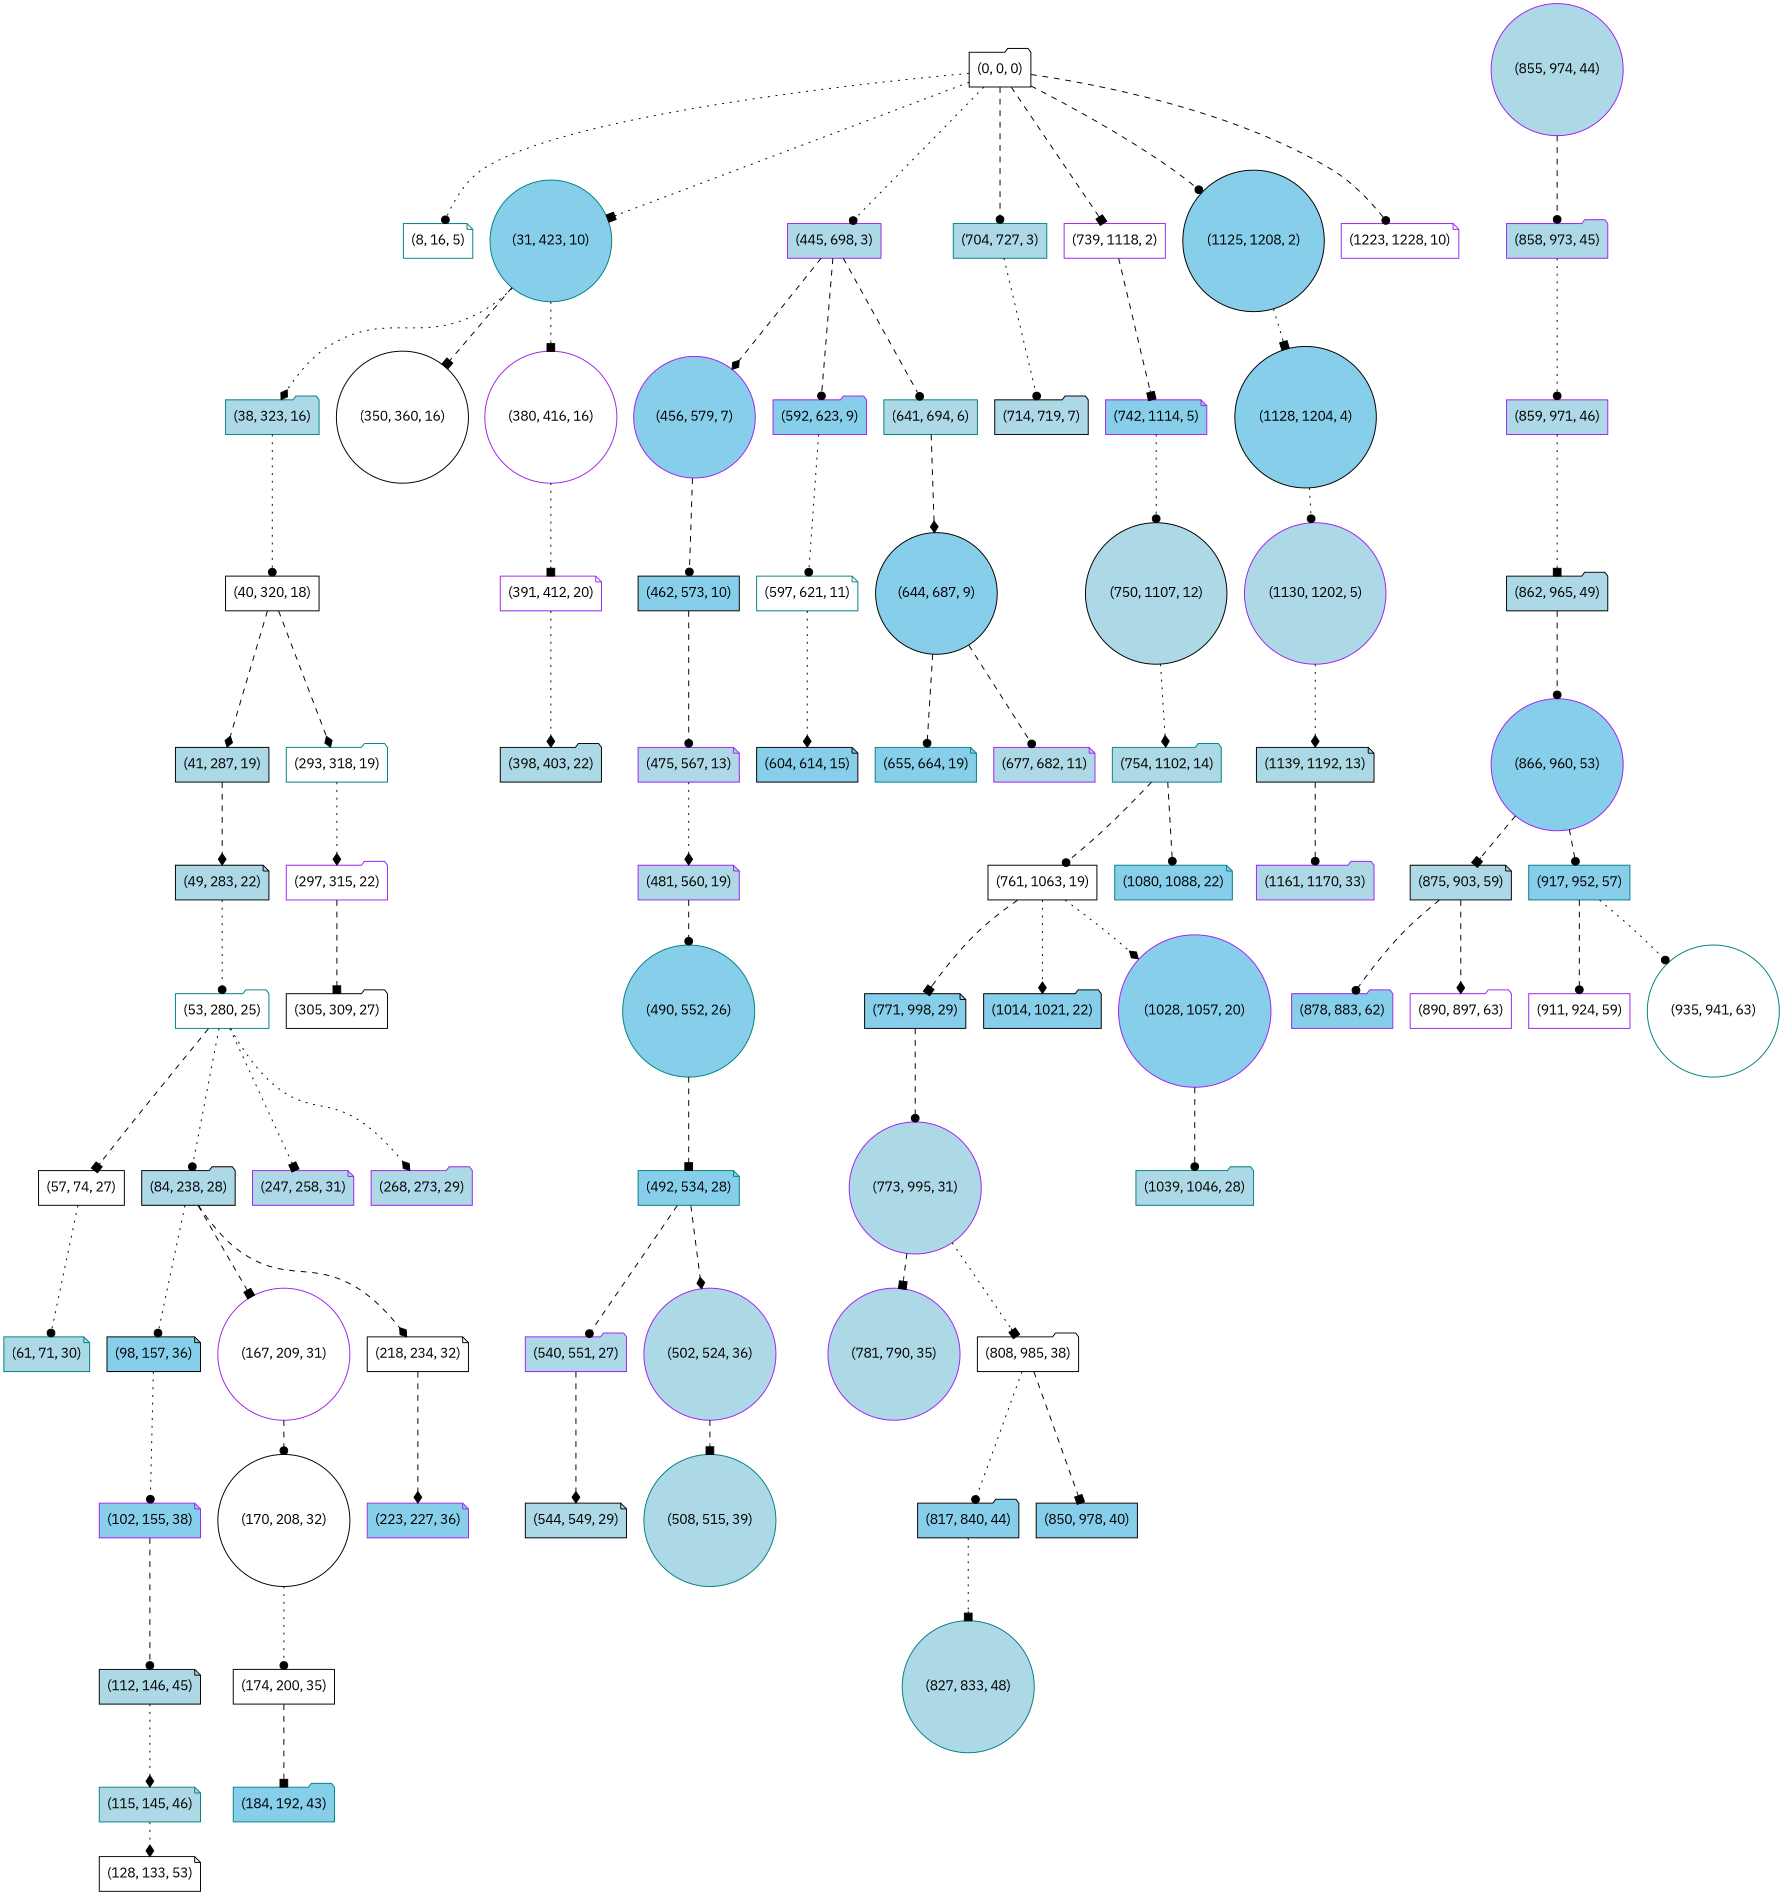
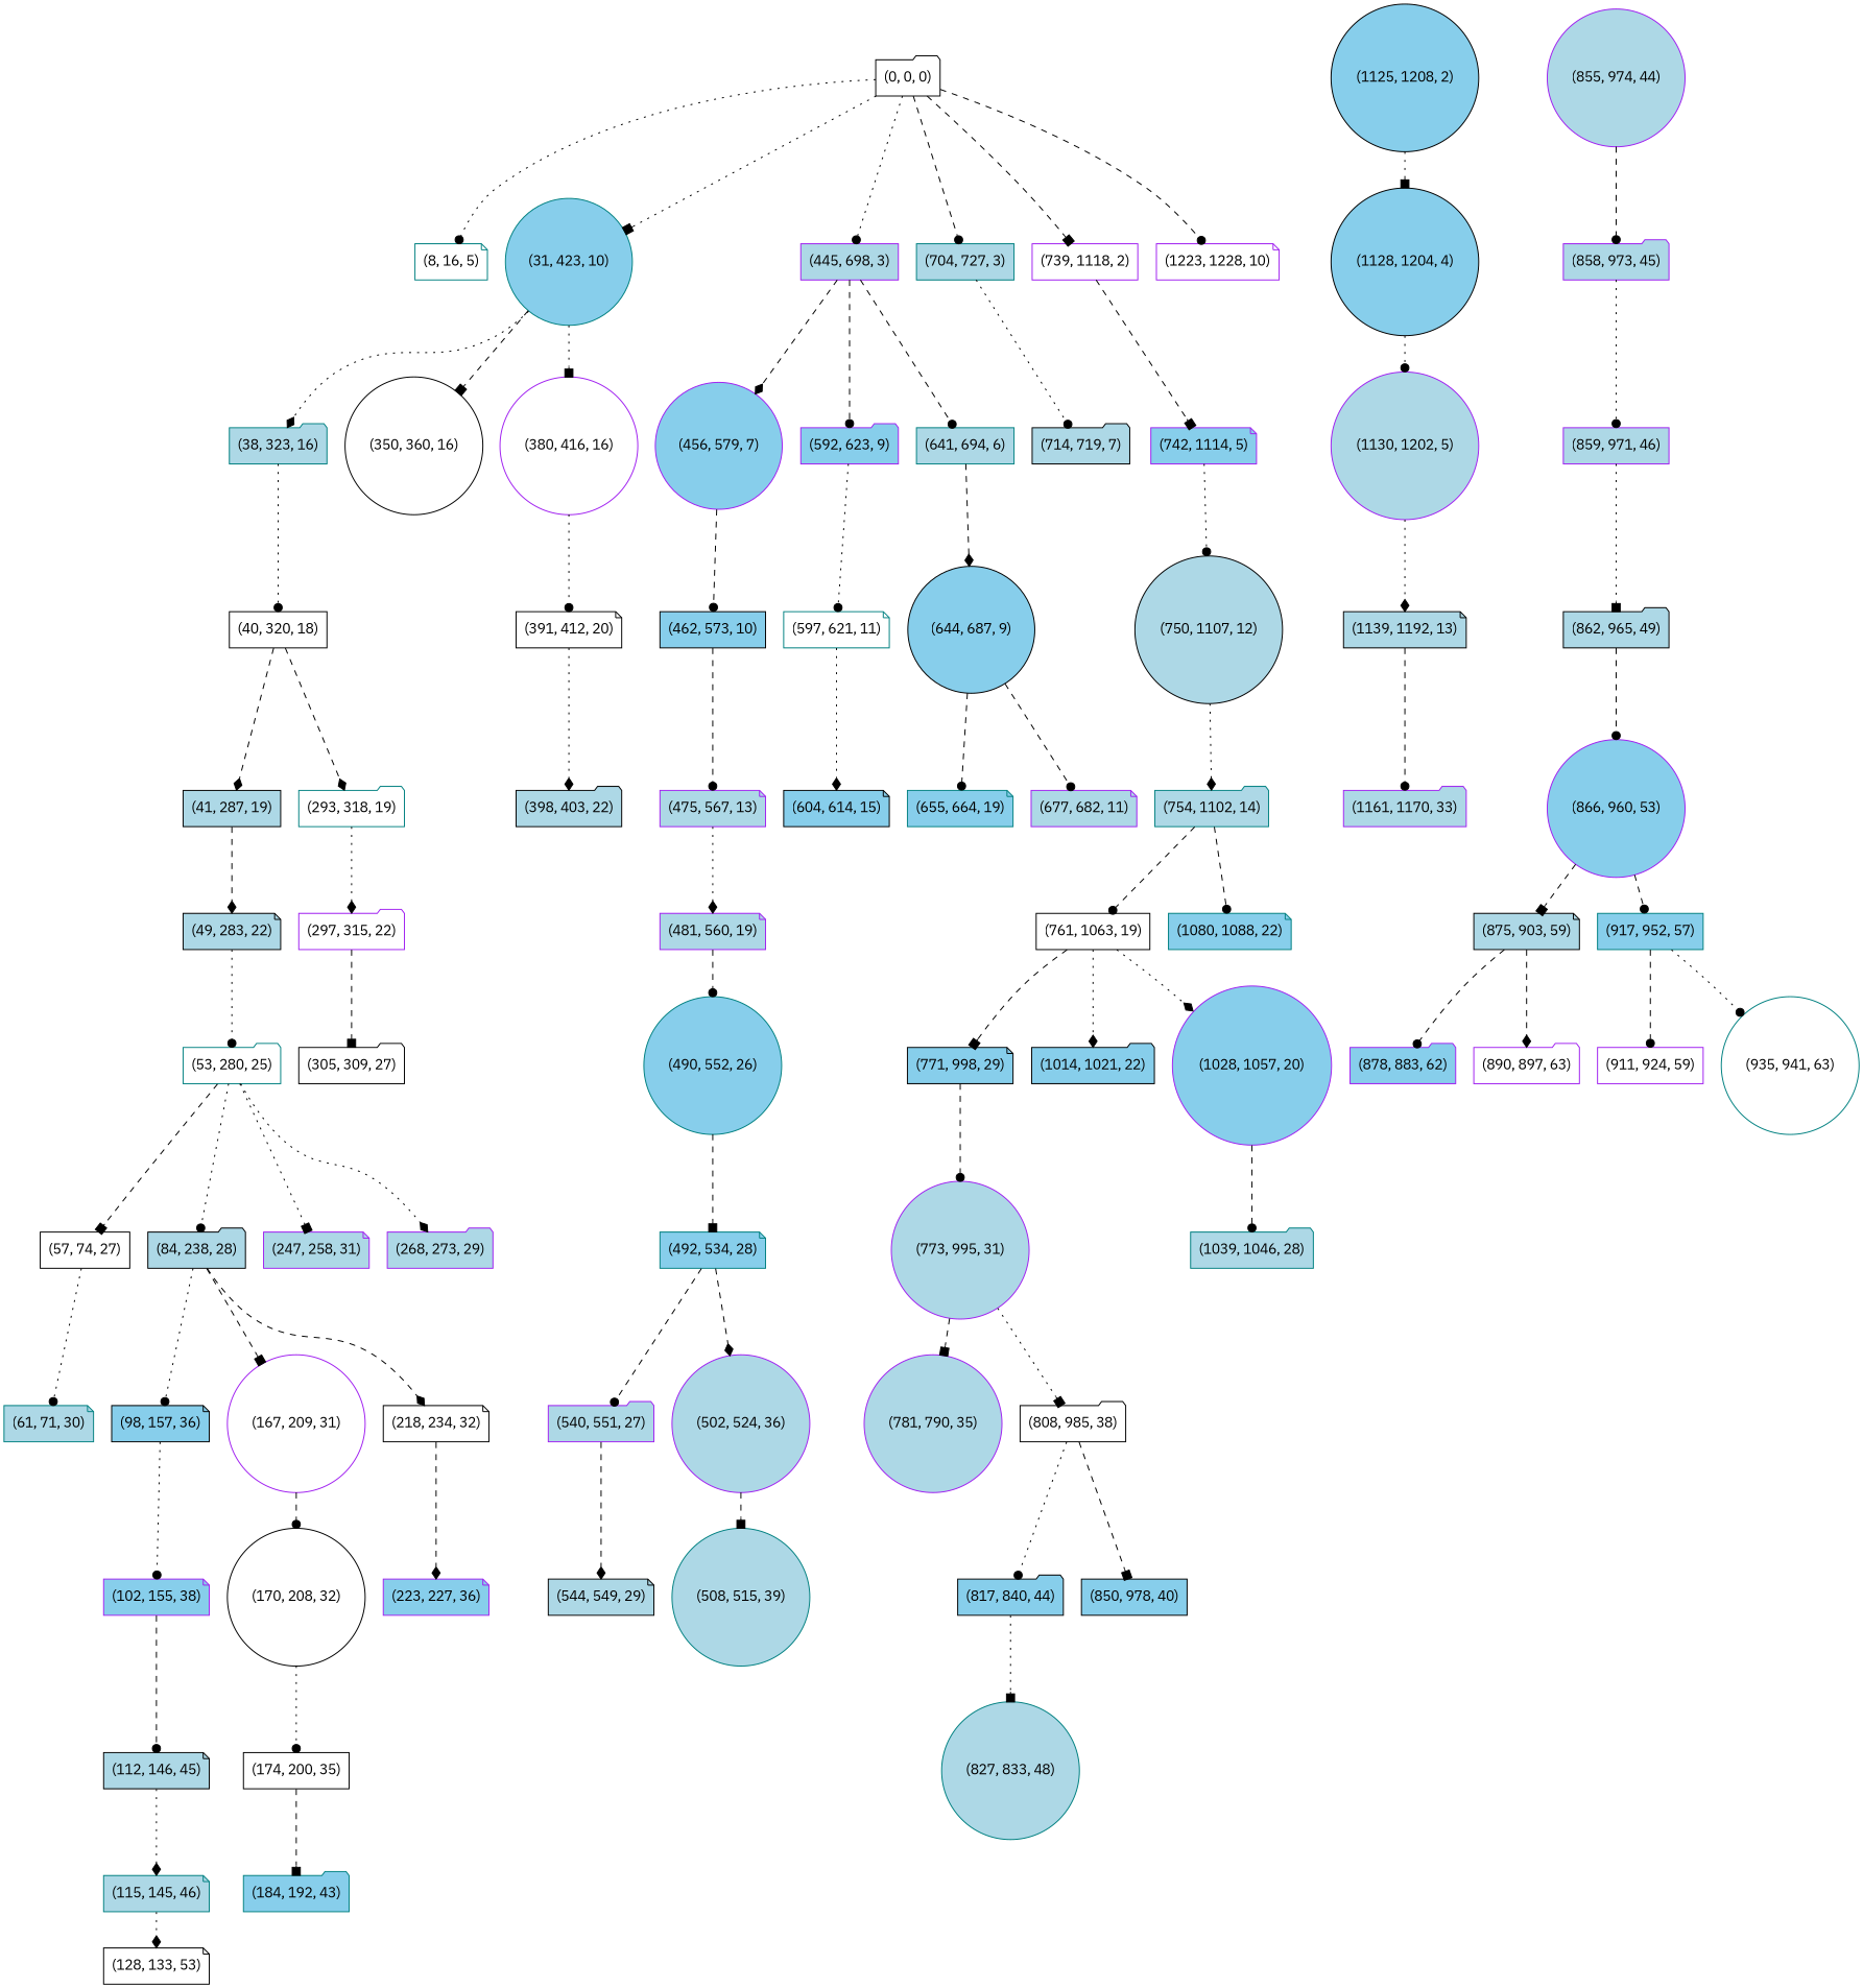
  digraph {
    fontname="IBM Plex Sans"
    node [color=black fillcolor=lightblue fontname="IBM Plex Sans" shape=note style=filled]
    edge [arrowhead=dot fontname="IBM Plex Sans" style=dashed]
    "(0, 0, 0)" [fillcolor=white shape=folder]
    "(8, 16, 5)" [color=teal fillcolor=white]
    "(31, 423, 10)" [color=teal fillcolor=skyblue shape=circle]
    "(445, 698, 3)" [color=purple shape=box]
    "(704, 727, 3)" [color=teal shape=box]
    "(739, 1118, 2)" [color=purple fillcolor=white shape=box]
    "(1125, 1208, 2)" [fillcolor=skyblue shape=circle]
    "(1223, 1228, 10)" [color=purple fillcolor=white]
    "(38, 323, 16)" [color=teal shape=folder]
    "(350, 360, 16)" [fillcolor=white shape=circle]
    "(380, 416, 16)" [color=purple fillcolor=white shape=circle]
    "(456, 579, 7)" [color=purple fillcolor=skyblue shape=circle]
    "(592, 623, 9)" [color=purple fillcolor=skyblue shape=folder]
    "(641, 694, 6)" [color=teal shape=box]
    "(714, 719, 7)" [shape=folder]
    "(742, 1114, 5)" [color=purple fillcolor=skyblue]
    "(1128, 1204, 4)" [fillcolor=skyblue shape=circle]
    "(40, 320, 18)" [fillcolor=white shape=box]
-   "(391, 412, 20)" [color=purple fillcolor=white]
+   "(391, 412, 20)" [fillcolor=white]
    "(41, 287, 19)" [shape=box]
    "(293, 318, 19)" [color=teal fillcolor=white shape=folder]
    "(49, 283, 22)"
    "(297, 315, 22)" [color=purple fillcolor=white shape=folder]
    "(53, 280, 25)" [color=teal fillcolor=white shape=folder]
    "(57, 74, 27)" [fillcolor=white shape=box]
    "(84, 238, 28)" [shape=folder]
    "(247, 258, 31)" [color=purple]
    "(268, 273, 29)" [color=purple shape=folder]
    "(61, 71, 30)" [color=teal]
    "(98, 157, 36)" [fillcolor=skyblue]
    "(167, 209, 31)" [color=purple fillcolor=white shape=circle]
    "(218, 234, 32)" [fillcolor=white]
    "(102, 155, 38)" [color=purple fillcolor=skyblue]
    "(170, 208, 32)" [fillcolor=white shape=circle]
    "(223, 227, 36)" [color=purple fillcolor=skyblue]
    "(112, 146, 45)"
    "(115, 145, 46)" [color=teal]
    "(128, 133, 53)" [fillcolor=white]
    "(174, 200, 35)" [fillcolor=white shape=box]
    "(184, 192, 43)" [color=teal fillcolor=skyblue shape=folder]
    "(305, 309, 27)" [fillcolor=white shape=folder]
    "(398, 403, 22)" [shape=folder]
    "(462, 573, 10)" [fillcolor=skyblue shape=box]
    "(597, 621, 11)" [color=teal fillcolor=white]
    "(644, 687, 9)" [fillcolor=skyblue shape=circle]
    "(475, 567, 13)" [color=purple]
    "(481, 560, 19)" [color=purple]
    "(490, 552, 26)" [color=teal fillcolor=skyblue shape=circle]
    "(492, 534, 28)" [color=teal fillcolor=skyblue]
    "(540, 551, 27)" [color=purple shape=folder]
    "(502, 524, 36)" [color=purple shape=circle]
    "(544, 549, 29)"
    "(508, 515, 39)" [color=teal shape=circle]
    "(604, 614, 15)" [fillcolor=skyblue]
    "(655, 664, 19)" [color=teal fillcolor=skyblue]
    "(677, 682, 11)" [color=purple]
    "(750, 1107, 12)" [shape=circle]
    "(754, 1102, 14)" [color=teal shape=folder]
    "(761, 1063, 19)" [fillcolor=white shape=box]
    "(1080, 1088, 22)" [color=teal fillcolor=skyblue]
    "(771, 998, 29)" [fillcolor=skyblue]
    "(1014, 1021, 22)" [fillcolor=skyblue shape=folder]
    "(1028, 1057, 20)" [color=purple fillcolor=skyblue shape=circle]
    "(773, 995, 31)" [color=purple shape=circle]
    "(1039, 1046, 28)" [color=teal shape=folder]
    "(781, 790, 35)" [color=purple shape=circle]
    "(808, 985, 38)" [fillcolor=white shape=folder]
    "(817, 840, 44)" [fillcolor=skyblue shape=folder]
    "(850, 978, 40)" [fillcolor=skyblue shape=box]
    "(827, 833, 48)" [color=teal shape=circle]
    "(855, 974, 44)" [color=purple shape=circle]
    "(858, 973, 45)" [color=purple shape=folder]
    "(859, 971, 46)" [color=purple shape=box]
    "(862, 965, 49)" [shape=folder]
    "(866, 960, 53)" [color=purple fillcolor=skyblue shape=circle]
    "(875, 903, 59)"
    "(917, 952, 57)" [color=teal fillcolor=skyblue shape=box]
    "(878, 883, 62)" [color=purple fillcolor=skyblue shape=folder]
    "(890, 897, 63)" [color=purple fillcolor=white shape=folder]
    n80 [color=purple fillcolor=white label="(911, 924, 59)" shape=box]
    "(935, 941, 63)" [color=teal fillcolor=white shape=circle]
    "(1130, 1202, 5)" [color=purple shape=circle]
    "(1139, 1192, 13)"
    "(1161, 1170, 33)" [color=purple shape=folder]
    "(0, 0, 0)" -> "(8, 16, 5)" [style=dotted]
    "(0, 0, 0)" -> "(31, 423, 10)" [arrowhead=box style=dotted]
    "(0, 0, 0)" -> "(445, 698, 3)" [style=dotted]
    "(0, 0, 0)" -> "(704, 727, 3)"
    "(0, 0, 0)" -> "(739, 1118, 2)" [arrowhead=box]
-   "(0, 0, 0)" -> "(1125, 1208, 2)"
    "(0, 0, 0)" -> "(1223, 1228, 10)"
    "(31, 423, 10)" -> "(38, 323, 16)" [arrowhead=diamond style=dotted]
    "(31, 423, 10)" -> "(350, 360, 16)" [arrowhead=box]
    "(31, 423, 10)" -> "(380, 416, 16)" [arrowhead=box style=dotted]
    "(445, 698, 3)" -> "(456, 579, 7)" [arrowhead=diamond]
    "(445, 698, 3)" -> "(592, 623, 9)"
    "(445, 698, 3)" -> "(641, 694, 6)"
    "(704, 727, 3)" -> "(714, 719, 7)" [style=dotted]
    "(739, 1118, 2)" -> "(742, 1114, 5)" [arrowhead=box]
    "(1125, 1208, 2)" -> "(1128, 1204, 4)" [arrowhead=box style=dotted]
    "(38, 323, 16)" -> "(40, 320, 18)" [style=dotted]
-   "(380, 416, 16)" -> "(391, 412, 20)" [arrowhead=box style=dotted]
+   "(380, 416, 16)" -> "(391, 412, 20)" [style=dotted]
    "(456, 579, 7)" -> "(462, 573, 10)"
    "(592, 623, 9)" -> "(597, 621, 11)" [style=dotted]
    "(641, 694, 6)" -> "(644, 687, 9)" [arrowhead=diamond]
    "(742, 1114, 5)" -> "(750, 1107, 12)" [style=dotted]
    "(1128, 1204, 4)" -> "(1130, 1202, 5)" [style=dotted]
    "(40, 320, 18)" -> "(41, 287, 19)" [arrowhead=diamond]
    "(40, 320, 18)" -> "(293, 318, 19)" [arrowhead=diamond]
    "(391, 412, 20)" -> "(398, 403, 22)" [arrowhead=diamond style=dotted]
    "(41, 287, 19)" -> "(49, 283, 22)" [arrowhead=diamond]
    "(293, 318, 19)" -> "(297, 315, 22)" [arrowhead=diamond style=dotted]
    "(49, 283, 22)" -> "(53, 280, 25)" [style=dotted]
    "(297, 315, 22)" -> "(305, 309, 27)" [arrowhead=box]
    "(53, 280, 25)" -> "(57, 74, 27)" [arrowhead=box]
    "(53, 280, 25)" -> "(84, 238, 28)" [style=dotted]
    "(53, 280, 25)" -> "(247, 258, 31)" [arrowhead=box style=dotted]
    "(53, 280, 25)" -> "(268, 273, 29)" [arrowhead=diamond style=dotted]
    "(57, 74, 27)" -> "(61, 71, 30)" [style=dotted]
    "(84, 238, 28)" -> "(98, 157, 36)" [style=dotted]
    "(84, 238, 28)" -> "(167, 209, 31)" [arrowhead=box]
    "(84, 238, 28)" -> "(218, 234, 32)" [arrowhead=diamond]
    "(98, 157, 36)" -> "(102, 155, 38)" [style=dotted]
    "(167, 209, 31)" -> "(170, 208, 32)"
    "(218, 234, 32)" -> "(223, 227, 36)" [arrowhead=diamond]
    "(102, 155, 38)" -> "(112, 146, 45)"
    "(170, 208, 32)" -> "(174, 200, 35)" [style=dotted]
    "(112, 146, 45)" -> "(115, 145, 46)" [arrowhead=diamond style=dotted]
    "(115, 145, 46)" -> "(128, 133, 53)" [arrowhead=diamond style=dotted]
    "(174, 200, 35)" -> "(184, 192, 43)" [arrowhead=box]
    "(462, 573, 10)" -> "(475, 567, 13)"
    "(597, 621, 11)" -> "(604, 614, 15)" [arrowhead=diamond style=dotted]
    "(644, 687, 9)" -> "(655, 664, 19)"
    "(644, 687, 9)" -> "(677, 682, 11)"
    "(475, 567, 13)" -> "(481, 560, 19)" [arrowhead=diamond style=dotted]
    "(481, 560, 19)" -> "(490, 552, 26)"
    "(490, 552, 26)" -> "(492, 534, 28)" [arrowhead=box]
    "(492, 534, 28)" -> "(540, 551, 27)"
    "(492, 534, 28)" -> "(502, 524, 36)" [arrowhead=diamond]
    "(540, 551, 27)" -> "(544, 549, 29)" [arrowhead=diamond]
    "(502, 524, 36)" -> "(508, 515, 39)" [arrowhead=box]
    "(750, 1107, 12)" -> "(754, 1102, 14)" [arrowhead=diamond style=dotted]
    "(754, 1102, 14)" -> "(761, 1063, 19)"
    "(754, 1102, 14)" -> "(1080, 1088, 22)"
    "(761, 1063, 19)" -> "(771, 998, 29)" [arrowhead=box]
    "(761, 1063, 19)" -> "(1014, 1021, 22)" [arrowhead=diamond style=dotted]
    "(761, 1063, 19)" -> "(1028, 1057, 20)" [arrowhead=diamond style=dotted]
    "(771, 998, 29)" -> "(773, 995, 31)"
    "(1028, 1057, 20)" -> "(1039, 1046, 28)"
    "(773, 995, 31)" -> "(781, 790, 35)" [arrowhead=box]
    "(773, 995, 31)" -> "(808, 985, 38)" [arrowhead=box style=dotted]
    "(808, 985, 38)" -> "(817, 840, 44)" [style=dotted]
    "(808, 985, 38)" -> "(850, 978, 40)" [arrowhead=box]
    "(817, 840, 44)" -> "(827, 833, 48)" [arrowhead=box style=dotted]
    "(855, 974, 44)" -> "(858, 973, 45)"
    "(858, 973, 45)" -> "(859, 971, 46)" [style=dotted]
    "(859, 971, 46)" -> "(862, 965, 49)" [arrowhead=box style=dotted]
    "(862, 965, 49)" -> "(866, 960, 53)"
    "(866, 960, 53)" -> "(875, 903, 59)" [arrowhead=box]
    "(866, 960, 53)" -> "(917, 952, 57)"
    "(875, 903, 59)" -> "(878, 883, 62)"
    "(875, 903, 59)" -> "(890, 897, 63)" [arrowhead=diamond]
    "(917, 952, 57)" -> n80
    "(917, 952, 57)" -> "(935, 941, 63)" [style=dotted]
    "(1130, 1202, 5)" -> "(1139, 1192, 13)" [arrowhead=diamond style=dotted]
    "(1139, 1192, 13)" -> "(1161, 1170, 33)"
  }
